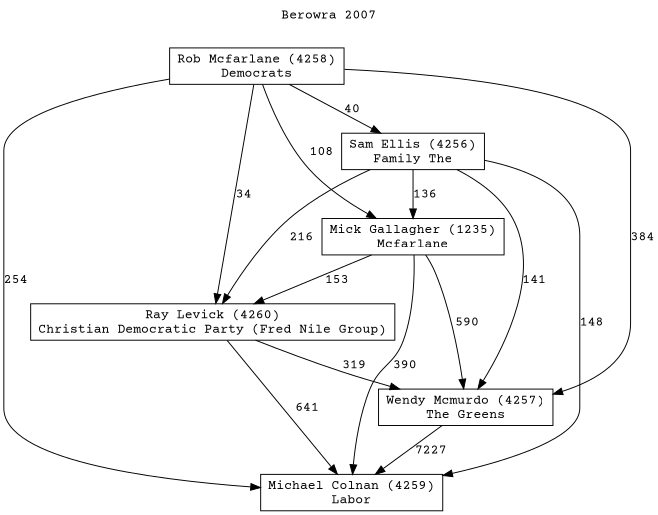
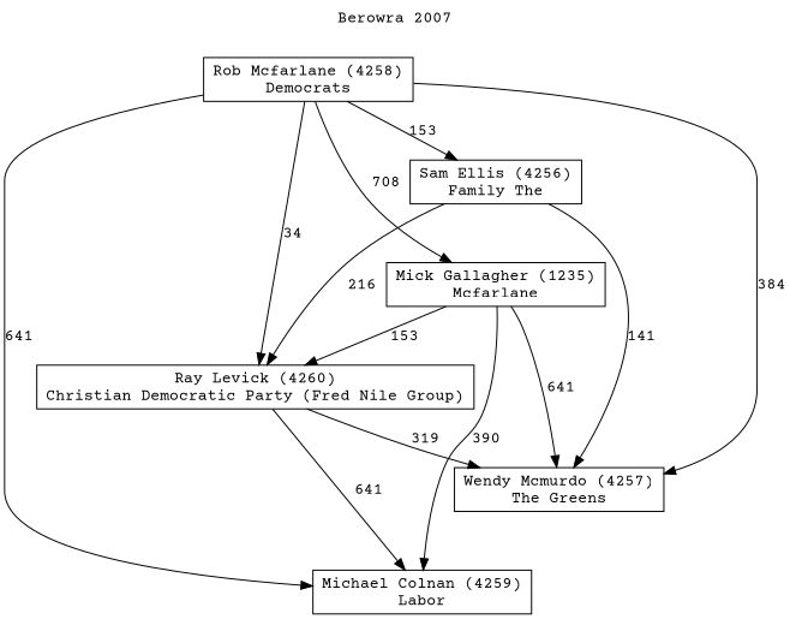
  digraph {
    fontname="Courier Prime"
    label="Berowra 2007"
    labelloc=t
    mclimit=10
    node [fontname="Courier Prime" shape=box]
    edge [fontname="Courier Prime"]
    n1 [label="Michael Colnan (4259)\nLabor"]
    n2 [label="Wendy Mcmurdo (4257)\nThe Greens"]
    n3 [label="Ray Levick (4260)\nChristian Democratic Party (Fred Nile Group)"]
    n4 [label="Mick Gallagher (1235)\nMcfarlane"]
    n5 [label="Sam Ellis (4256)\nFamily The"]
    n6 [label="Rob Mcfarlane (4258)\nDemocrats"]
-   n2 -> n1 [label=7227]
    n3 -> n1 [label=641]
    n3 -> n2 [label=319]
    n4 -> n1 [label=390]
-   n4 -> n2 [label=590]
+   n4 -> n2 [label=641]
    n4 -> n3 [label=153]
-   n5 -> n1 [label=148]
    n5 -> n2 [label=141]
    n5 -> n3 [label=216]
-   n5 -> n4 [label=136]
-   n6 -> n1 [label=254]
+   n6 -> n1 [label=641]
    n6 -> n2 [label=384]
    n6 -> n3 [label=34]
-   n6 -> n4 [label=108]
-   n6 -> n5 [label=40]
+   n6 -> n4 [label=708]
+   n6 -> n5 [label=153]
  }
